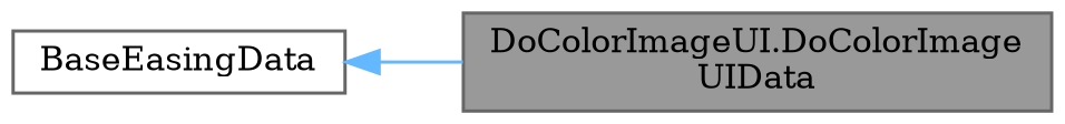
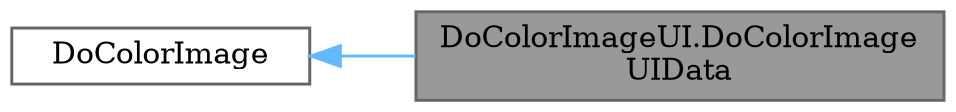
  digraph {
    rankdir=LR
    fontname="DejaVu Serif"
    node [color=gray40 fontname="DejaVu Serif" fontsize=10 shape=box style=filled]
    n1 [fillcolor=grey60 fontcolor=black height=0.2 label="DoColorImageUI.DoColorImage\lUIData" width=0.4]
-   n2 [fillcolor=white height=0.2 label=BaseEasingData width=0.4]
+   n2 [fillcolor=white height=0.2 label=DoColorImage width=0.4]
    n2 -> n1 [color=steelblue1 dir=back fontname="DejaVu Serif" fontsize=10 labelfontname=Helvetica labelfontsize=10 style=solid]
  }
